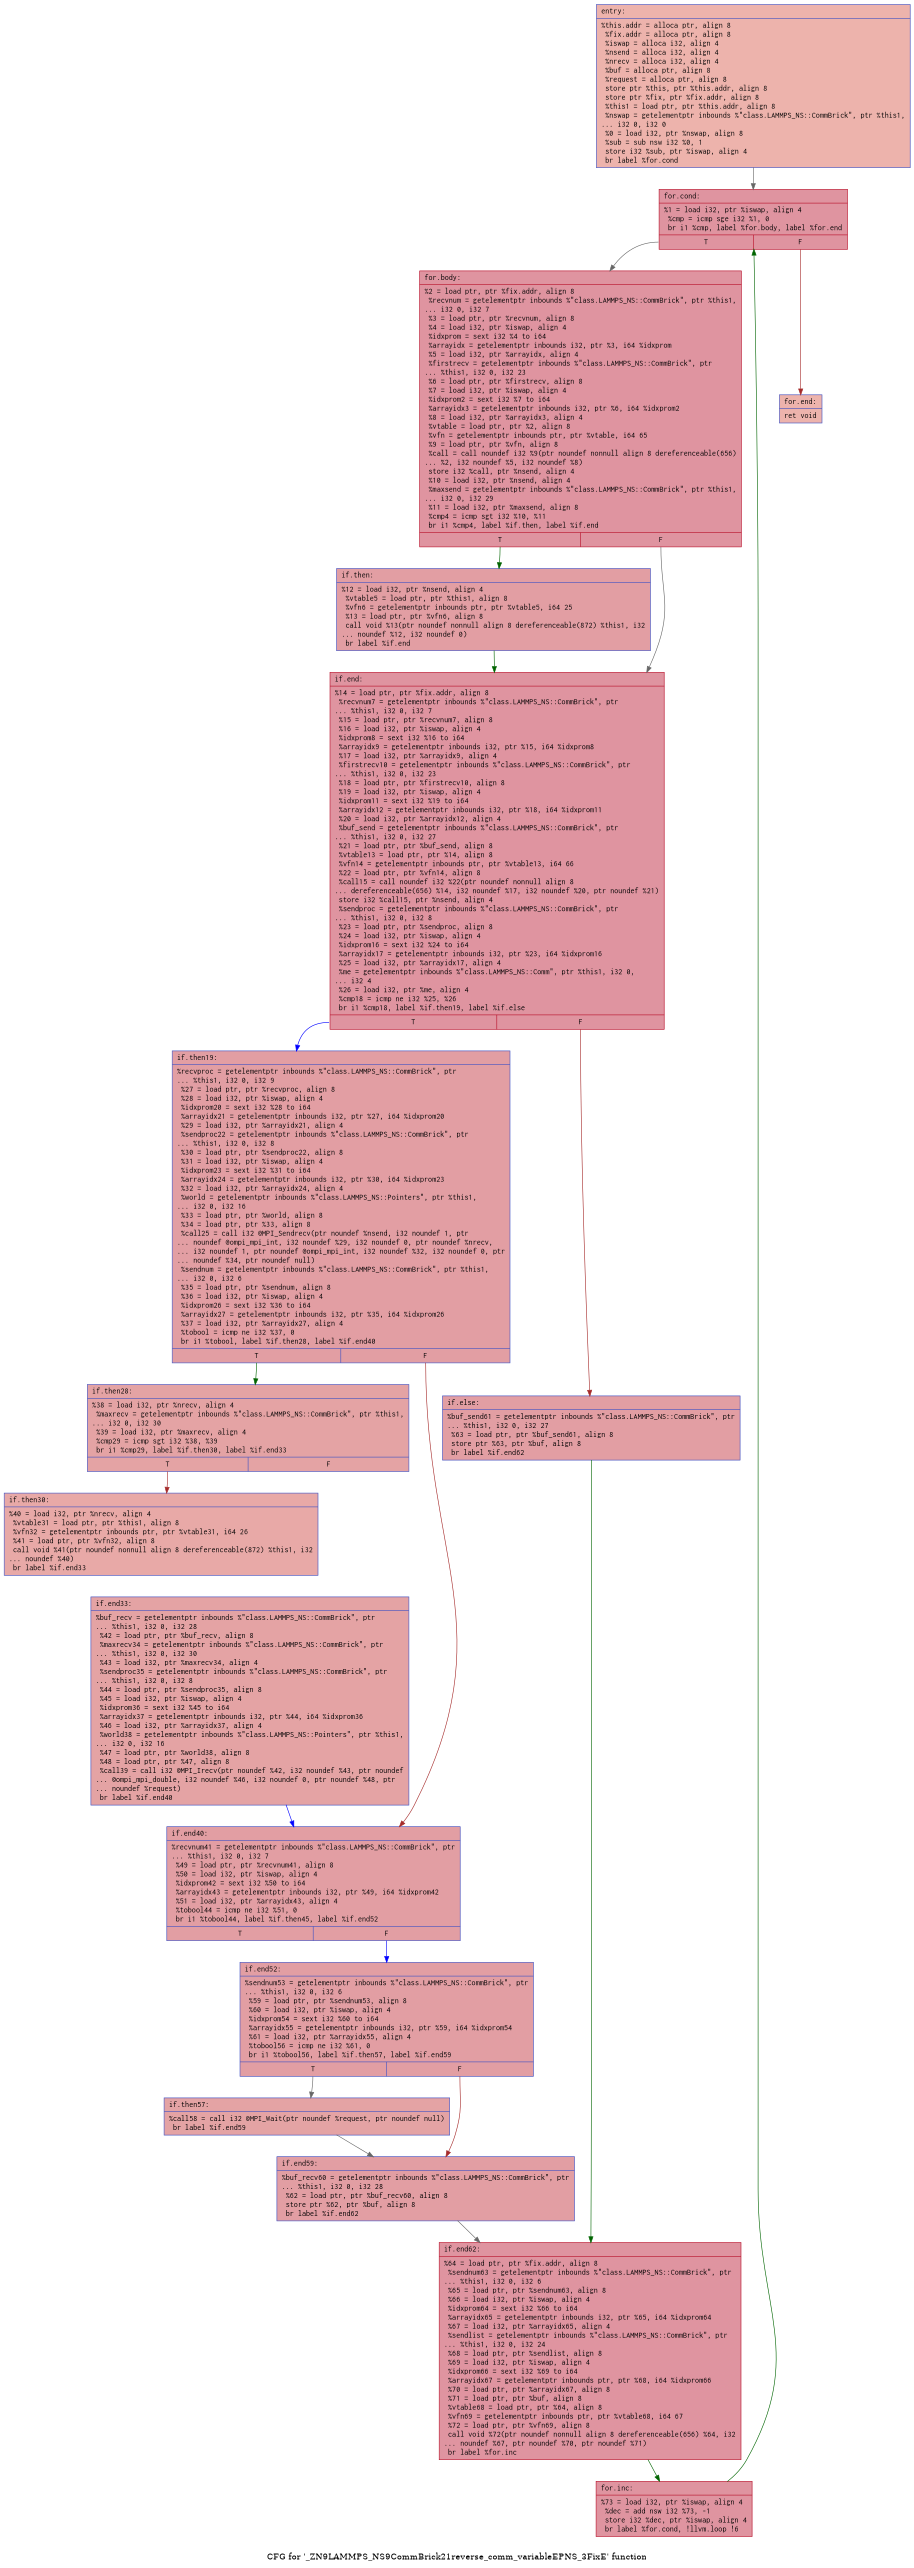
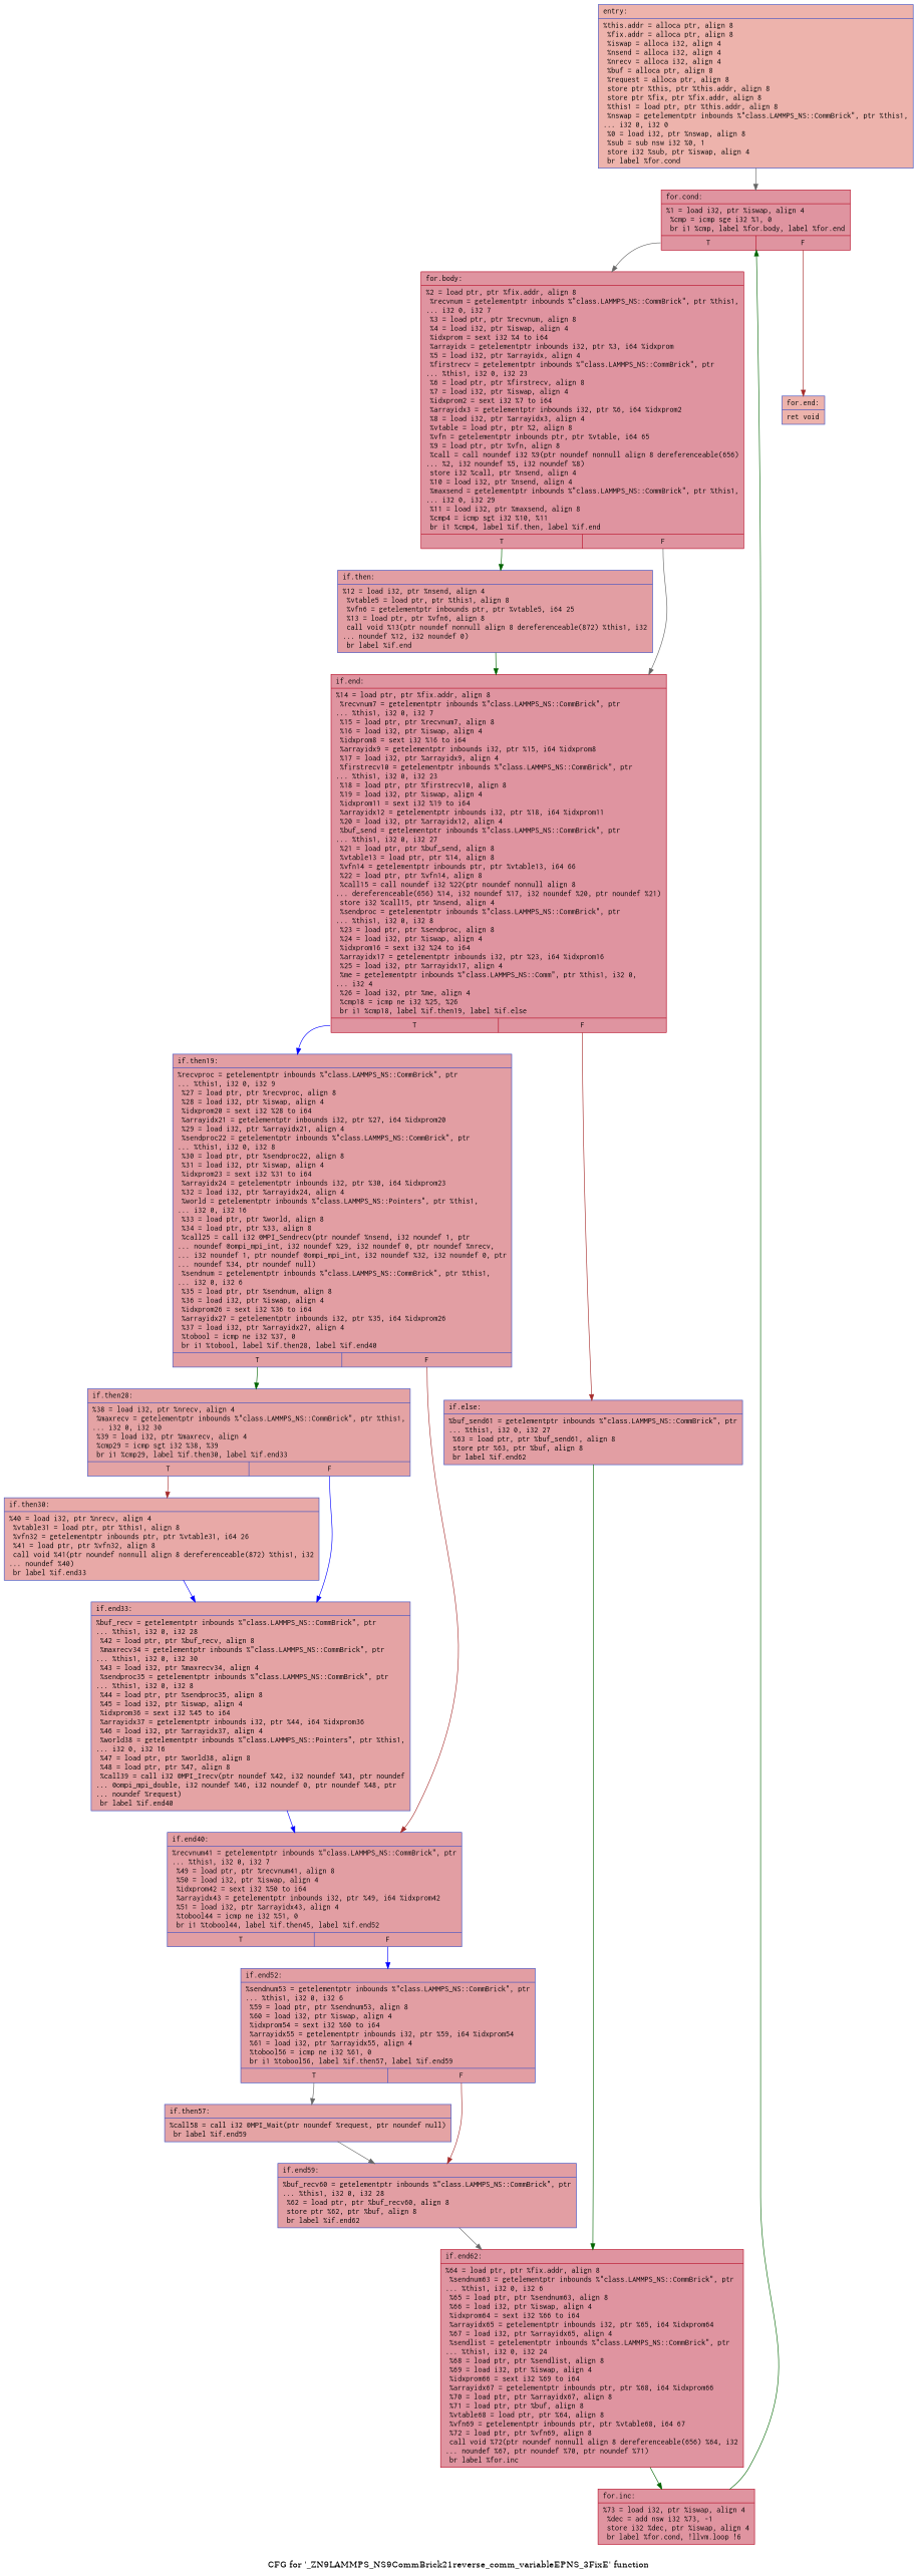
  digraph {
    label="CFG for '_ZN9LAMMPS_NS9CommBrick21reverse_comm_variableEPNS_3FixE' function"
    node [color="#3d50c3ff" fillcolor="#be242e70" fontname=Courier shape=record style=filled]
    edge [color=gray40]
    n1 [fillcolor="#d6524470" label="{entry:\l|  %this.addr = alloca ptr, align 8\l  %fix.addr = alloca ptr, align 8\l  %iswap = alloca i32, align 4\l  %nsend = alloca i32, align 4\l  %nrecv = alloca i32, align 4\l  %buf = alloca ptr, align 8\l  %request = alloca ptr, align 8\l  store ptr %this, ptr %this.addr, align 8\l  store ptr %fix, ptr %fix.addr, align 8\l  %this1 = load ptr, ptr %this.addr, align 8\l  %nswap = getelementptr inbounds %\"class.LAMMPS_NS::CommBrick\", ptr %this1,\l... i32 0, i32 0\l  %0 = load i32, ptr %nswap, align 8\l  %sub = sub nsw i32 %0, 1\l  store i32 %sub, ptr %iswap, align 4\l  br label %for.cond\l}"]
    n2 [color="#b70d28ff" fillcolor="#b70d2870" label="{for.cond:\l|  %1 = load i32, ptr %iswap, align 4\l  %cmp = icmp sge i32 %1, 0\l  br i1 %cmp, label %for.body, label %for.end\l|{<s0>T|<s1>F}}"]
    n3 [color="#b70d28ff" fillcolor="#b70d2870" label="{for.body:\l|  %2 = load ptr, ptr %fix.addr, align 8\l  %recvnum = getelementptr inbounds %\"class.LAMMPS_NS::CommBrick\", ptr %this1,\l... i32 0, i32 7\l  %3 = load ptr, ptr %recvnum, align 8\l  %4 = load i32, ptr %iswap, align 4\l  %idxprom = sext i32 %4 to i64\l  %arrayidx = getelementptr inbounds i32, ptr %3, i64 %idxprom\l  %5 = load i32, ptr %arrayidx, align 4\l  %firstrecv = getelementptr inbounds %\"class.LAMMPS_NS::CommBrick\", ptr\l... %this1, i32 0, i32 23\l  %6 = load ptr, ptr %firstrecv, align 8\l  %7 = load i32, ptr %iswap, align 4\l  %idxprom2 = sext i32 %7 to i64\l  %arrayidx3 = getelementptr inbounds i32, ptr %6, i64 %idxprom2\l  %8 = load i32, ptr %arrayidx3, align 4\l  %vtable = load ptr, ptr %2, align 8\l  %vfn = getelementptr inbounds ptr, ptr %vtable, i64 65\l  %9 = load ptr, ptr %vfn, align 8\l  %call = call noundef i32 %9(ptr noundef nonnull align 8 dereferenceable(656)\l... %2, i32 noundef %5, i32 noundef %8)\l  store i32 %call, ptr %nsend, align 4\l  %10 = load i32, ptr %nsend, align 4\l  %maxsend = getelementptr inbounds %\"class.LAMMPS_NS::CommBrick\", ptr %this1,\l... i32 0, i32 29\l  %11 = load i32, ptr %maxsend, align 8\l  %cmp4 = icmp sgt i32 %10, %11\l  br i1 %cmp4, label %if.then, label %if.end\l|{<s0>T|<s1>F}}"]
    n4 [fillcolor="#d6524470" label="{for.end:\l|  ret void\l}"]
    n5 [label="{if.then:\l|  %12 = load i32, ptr %nsend, align 4\l  %vtable5 = load ptr, ptr %this1, align 8\l  %vfn6 = getelementptr inbounds ptr, ptr %vtable5, i64 25\l  %13 = load ptr, ptr %vfn6, align 8\l  call void %13(ptr noundef nonnull align 8 dereferenceable(872) %this1, i32\l... noundef %12, i32 noundef 0)\l  br label %if.end\l}"]
    n6 [color="#b70d28ff" fillcolor="#b70d2870" label="{if.end:\l|  %14 = load ptr, ptr %fix.addr, align 8\l  %recvnum7 = getelementptr inbounds %\"class.LAMMPS_NS::CommBrick\", ptr\l... %this1, i32 0, i32 7\l  %15 = load ptr, ptr %recvnum7, align 8\l  %16 = load i32, ptr %iswap, align 4\l  %idxprom8 = sext i32 %16 to i64\l  %arrayidx9 = getelementptr inbounds i32, ptr %15, i64 %idxprom8\l  %17 = load i32, ptr %arrayidx9, align 4\l  %firstrecv10 = getelementptr inbounds %\"class.LAMMPS_NS::CommBrick\", ptr\l... %this1, i32 0, i32 23\l  %18 = load ptr, ptr %firstrecv10, align 8\l  %19 = load i32, ptr %iswap, align 4\l  %idxprom11 = sext i32 %19 to i64\l  %arrayidx12 = getelementptr inbounds i32, ptr %18, i64 %idxprom11\l  %20 = load i32, ptr %arrayidx12, align 4\l  %buf_send = getelementptr inbounds %\"class.LAMMPS_NS::CommBrick\", ptr\l... %this1, i32 0, i32 27\l  %21 = load ptr, ptr %buf_send, align 8\l  %vtable13 = load ptr, ptr %14, align 8\l  %vfn14 = getelementptr inbounds ptr, ptr %vtable13, i64 66\l  %22 = load ptr, ptr %vfn14, align 8\l  %call15 = call noundef i32 %22(ptr noundef nonnull align 8\l... dereferenceable(656) %14, i32 noundef %17, i32 noundef %20, ptr noundef %21)\l  store i32 %call15, ptr %nsend, align 4\l  %sendproc = getelementptr inbounds %\"class.LAMMPS_NS::CommBrick\", ptr\l... %this1, i32 0, i32 8\l  %23 = load ptr, ptr %sendproc, align 8\l  %24 = load i32, ptr %iswap, align 4\l  %idxprom16 = sext i32 %24 to i64\l  %arrayidx17 = getelementptr inbounds i32, ptr %23, i64 %idxprom16\l  %25 = load i32, ptr %arrayidx17, align 4\l  %me = getelementptr inbounds %\"class.LAMMPS_NS::Comm\", ptr %this1, i32 0,\l... i32 4\l  %26 = load i32, ptr %me, align 4\l  %cmp18 = icmp ne i32 %25, %26\l  br i1 %cmp18, label %if.then19, label %if.else\l|{<s0>T|<s1>F}}"]
    n7 [label="{if.then19:\l|  %recvproc = getelementptr inbounds %\"class.LAMMPS_NS::CommBrick\", ptr\l... %this1, i32 0, i32 9\l  %27 = load ptr, ptr %recvproc, align 8\l  %28 = load i32, ptr %iswap, align 4\l  %idxprom20 = sext i32 %28 to i64\l  %arrayidx21 = getelementptr inbounds i32, ptr %27, i64 %idxprom20\l  %29 = load i32, ptr %arrayidx21, align 4\l  %sendproc22 = getelementptr inbounds %\"class.LAMMPS_NS::CommBrick\", ptr\l... %this1, i32 0, i32 8\l  %30 = load ptr, ptr %sendproc22, align 8\l  %31 = load i32, ptr %iswap, align 4\l  %idxprom23 = sext i32 %31 to i64\l  %arrayidx24 = getelementptr inbounds i32, ptr %30, i64 %idxprom23\l  %32 = load i32, ptr %arrayidx24, align 4\l  %world = getelementptr inbounds %\"class.LAMMPS_NS::Pointers\", ptr %this1,\l... i32 0, i32 16\l  %33 = load ptr, ptr %world, align 8\l  %34 = load ptr, ptr %33, align 8\l  %call25 = call i32 @MPI_Sendrecv(ptr noundef %nsend, i32 noundef 1, ptr\l... noundef @ompi_mpi_int, i32 noundef %29, i32 noundef 0, ptr noundef %nrecv,\l... i32 noundef 1, ptr noundef @ompi_mpi_int, i32 noundef %32, i32 noundef 0, ptr\l... noundef %34, ptr noundef null)\l  %sendnum = getelementptr inbounds %\"class.LAMMPS_NS::CommBrick\", ptr %this1,\l... i32 0, i32 6\l  %35 = load ptr, ptr %sendnum, align 8\l  %36 = load i32, ptr %iswap, align 4\l  %idxprom26 = sext i32 %36 to i64\l  %arrayidx27 = getelementptr inbounds i32, ptr %35, i64 %idxprom26\l  %37 = load i32, ptr %arrayidx27, align 4\l  %tobool = icmp ne i32 %37, 0\l  br i1 %tobool, label %if.then28, label %if.end40\l|{<s0>T|<s1>F}}"]
    n8 [label="{if.else:\l|  %buf_send61 = getelementptr inbounds %\"class.LAMMPS_NS::CommBrick\", ptr\l... %this1, i32 0, i32 27\l  %63 = load ptr, ptr %buf_send61, align 8\l  store ptr %63, ptr %buf, align 8\l  br label %if.end62\l}"]
    n9 [fillcolor="#c32e3170" label="{if.then28:\l|  %38 = load i32, ptr %nrecv, align 4\l  %maxrecv = getelementptr inbounds %\"class.LAMMPS_NS::CommBrick\", ptr %this1,\l... i32 0, i32 30\l  %39 = load i32, ptr %maxrecv, align 4\l  %cmp29 = icmp sgt i32 %38, %39\l  br i1 %cmp29, label %if.then30, label %if.end33\l|{<s0>T|<s1>F}}"]
    n10 [label="{if.end40:\l|  %recvnum41 = getelementptr inbounds %\"class.LAMMPS_NS::CommBrick\", ptr\l... %this1, i32 0, i32 7\l  %49 = load ptr, ptr %recvnum41, align 8\l  %50 = load i32, ptr %iswap, align 4\l  %idxprom42 = sext i32 %50 to i64\l  %arrayidx43 = getelementptr inbounds i32, ptr %49, i64 %idxprom42\l  %51 = load i32, ptr %arrayidx43, align 4\l  %tobool44 = icmp ne i32 %51, 0\l  br i1 %tobool44, label %if.then45, label %if.end52\l|{<s0>T|<s1>F}}"]
    n11 [color="#b70d28ff" fillcolor="#b70d2870" label="{if.end62:\l|  %64 = load ptr, ptr %fix.addr, align 8\l  %sendnum63 = getelementptr inbounds %\"class.LAMMPS_NS::CommBrick\", ptr\l... %this1, i32 0, i32 6\l  %65 = load ptr, ptr %sendnum63, align 8\l  %66 = load i32, ptr %iswap, align 4\l  %idxprom64 = sext i32 %66 to i64\l  %arrayidx65 = getelementptr inbounds i32, ptr %65, i64 %idxprom64\l  %67 = load i32, ptr %arrayidx65, align 4\l  %sendlist = getelementptr inbounds %\"class.LAMMPS_NS::CommBrick\", ptr\l... %this1, i32 0, i32 24\l  %68 = load ptr, ptr %sendlist, align 8\l  %69 = load i32, ptr %iswap, align 4\l  %idxprom66 = sext i32 %69 to i64\l  %arrayidx67 = getelementptr inbounds ptr, ptr %68, i64 %idxprom66\l  %70 = load ptr, ptr %arrayidx67, align 8\l  %71 = load ptr, ptr %buf, align 8\l  %vtable68 = load ptr, ptr %64, align 8\l  %vfn69 = getelementptr inbounds ptr, ptr %vtable68, i64 67\l  %72 = load ptr, ptr %vfn69, align 8\l  call void %72(ptr noundef nonnull align 8 dereferenceable(656) %64, i32\l... noundef %67, ptr noundef %70, ptr noundef %71)\l  br label %for.inc\l}"]
    n12 [fillcolor="#ca3b3770" label="{if.then30:\l|  %40 = load i32, ptr %nrecv, align 4\l  %vtable31 = load ptr, ptr %this1, align 8\l  %vfn32 = getelementptr inbounds ptr, ptr %vtable31, i64 26\l  %41 = load ptr, ptr %vfn32, align 8\l  call void %41(ptr noundef nonnull align 8 dereferenceable(872) %this1, i32\l... noundef %40)\l  br label %if.end33\l}"]
    n13 [fillcolor="#c32e3170" label="{if.end33:\l|  %buf_recv = getelementptr inbounds %\"class.LAMMPS_NS::CommBrick\", ptr\l... %this1, i32 0, i32 28\l  %42 = load ptr, ptr %buf_recv, align 8\l  %maxrecv34 = getelementptr inbounds %\"class.LAMMPS_NS::CommBrick\", ptr\l... %this1, i32 0, i32 30\l  %43 = load i32, ptr %maxrecv34, align 4\l  %sendproc35 = getelementptr inbounds %\"class.LAMMPS_NS::CommBrick\", ptr\l... %this1, i32 0, i32 8\l  %44 = load ptr, ptr %sendproc35, align 8\l  %45 = load i32, ptr %iswap, align 4\l  %idxprom36 = sext i32 %45 to i64\l  %arrayidx37 = getelementptr inbounds i32, ptr %44, i64 %idxprom36\l  %46 = load i32, ptr %arrayidx37, align 4\l  %world38 = getelementptr inbounds %\"class.LAMMPS_NS::Pointers\", ptr %this1,\l... i32 0, i32 16\l  %47 = load ptr, ptr %world38, align 8\l  %48 = load ptr, ptr %47, align 8\l  %call39 = call i32 @MPI_Irecv(ptr noundef %42, i32 noundef %43, ptr noundef\l... @ompi_mpi_double, i32 noundef %46, i32 noundef 0, ptr noundef %48, ptr\l... noundef %request)\l  br label %if.end40\l}"]
    n14 [label="{if.end52:\l|  %sendnum53 = getelementptr inbounds %\"class.LAMMPS_NS::CommBrick\", ptr\l... %this1, i32 0, i32 6\l  %59 = load ptr, ptr %sendnum53, align 8\l  %60 = load i32, ptr %iswap, align 4\l  %idxprom54 = sext i32 %60 to i64\l  %arrayidx55 = getelementptr inbounds i32, ptr %59, i64 %idxprom54\l  %61 = load i32, ptr %arrayidx55, align 4\l  %tobool56 = icmp ne i32 %61, 0\l  br i1 %tobool56, label %if.then57, label %if.end59\l|{<s0>T|<s1>F}}"]
    n15 [color="#b70d28ff" fillcolor="#b70d2870" label="{for.inc:\l|  %73 = load i32, ptr %iswap, align 4\l  %dec = add nsw i32 %73, -1\l  store i32 %dec, ptr %iswap, align 4\l  br label %for.cond, !llvm.loop !6\l}"]
    n16 [fillcolor="#c32e3170" label="{if.then57:\l|  %call58 = call i32 @MPI_Wait(ptr noundef %request, ptr noundef null)\l  br label %if.end59\l}"]
    n17 [label="{if.end59:\l|  %buf_recv60 = getelementptr inbounds %\"class.LAMMPS_NS::CommBrick\", ptr\l... %this1, i32 0, i32 28\l  %62 = load ptr, ptr %buf_recv60, align 8\l  store ptr %62, ptr %buf, align 8\l  br label %if.end62\l}"]
    n1 -> n2
    n2 -> n3 [tailport=s0]
    n2 -> n4 [color=brown tailport=s1]
    n3 -> n5 [color=darkgreen tailport=s0]
    n3 -> n6 [tailport=s1]
    n5 -> n6 [color=darkgreen]
    n6 -> n7 [color=blue tailport=s0]
    n6 -> n8 [color=brown tailport=s1]
    n7 -> n9 [color=darkgreen tailport=s0]
    n7 -> n10 [color=brown tailport=s1]
    n8 -> n11 [color=darkgreen]
    n9 -> n12 [color=brown tailport=s0]
+   n9 -> n13 [color=blue tailport=s1]
    n10 -> n14 [color=blue tailport=s1]
    n11 -> n15 [color=darkgreen]
+   n12 -> n13 [color=blue]
    n13 -> n10 [color=blue]
    n14 -> n16 [tailport=s0]
    n14 -> n17 [color=brown tailport=s1]
    n15 -> n2 [color=darkgreen]
    n16 -> n17
    n17 -> n11
  }
